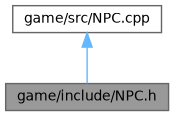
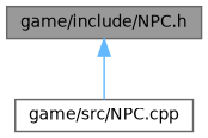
  digraph {
    node [fontname=Helvetica fontsize=10 shape=box style=filled]
    n1 [color=gray40 fillcolor=grey60 fontcolor=black height=0.2 label="game/include/NPC.h" width=0.4]
    n2 [color=grey40 fillcolor=white height=0.2 label="game/src/NPC.cpp" width=0.4]
-   n2 -> n1 [color=steelblue1 dir=back fontname=Helvetica fontsize=10 labelfontname=Helvetica labelfontsize=10 style=solid]
+   n1 -> n2 [color=steelblue1 dir=back fontname=Helvetica fontsize=10 labelfontname=Helvetica labelfontsize=10 style=solid]
  }
